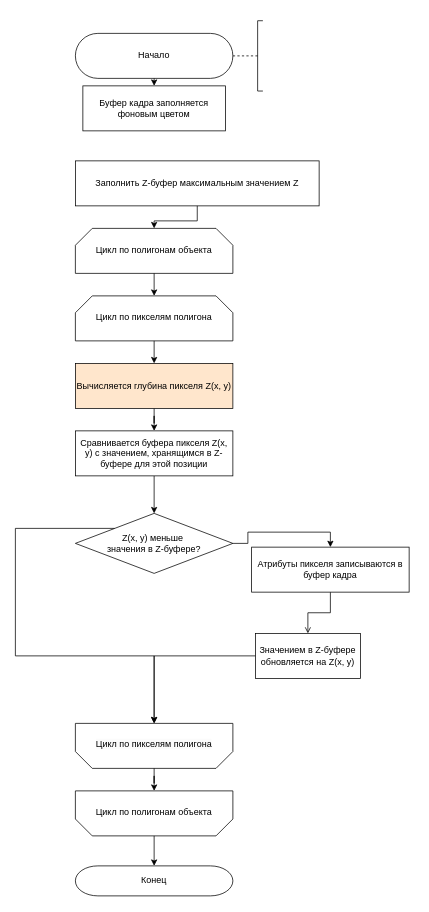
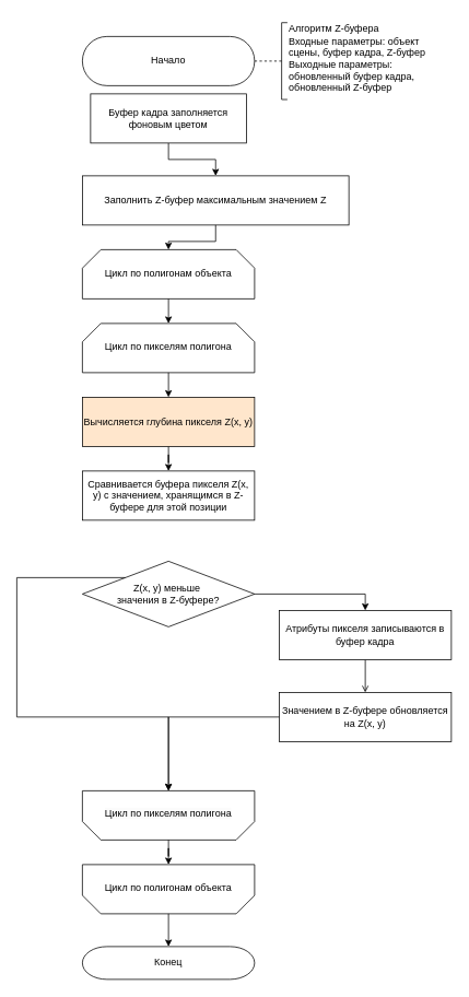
  <mxCell id="0" />
  <mxCell id="1" parent="0" />
+ <mxCell id="2" style="edgeStyle=orthogonalEdgeStyle;rounded=0;orthogonalLoop=1;jettySize=auto;html=1;entryX=0.5;entryY=0;entryDx=0;entryDy=0;" edge="1" parent="1" source="3" target="4"><mxGeometry relative="1" as="geometry" /></mxCell>
  <mxCell id="3" value="Буфер кадра заполняется фоновым цветом" style="rounded=0;whiteSpace=wrap;html=1;" vertex="1" parent="1"><mxGeometry x="110" y="114" width="190" height="60" as="geometry" /></mxCell>
  <mxCell id="4" value="Заполнить Z-буфер максимальным значением Z" style="rounded=0;whiteSpace=wrap;html=1;" vertex="1" parent="1"><mxGeometry x="100" y="214" width="325" height="60" as="geometry" /></mxCell>
  <mxCell id="5" value="" style="edgeStyle=orthogonalEdgeStyle;rounded=0;orthogonalLoop=1;jettySize=auto;html=1;" edge="1" parent="1" source="6" target="11"><mxGeometry relative="1" as="geometry" /></mxCell>
  <mxCell id="6" value="Вычисляется глубина пикселя Z(x, y)" style="rounded=0;whiteSpace=wrap;html=1;fillColor=#ffe6cc;" vertex="1" parent="1"><mxGeometry x="100" y="484" width="210" height="60" as="geometry" /></mxCell>
  <mxCell id="7" style="edgeStyle=orthogonalEdgeStyle;rounded=0;orthogonalLoop=1;jettySize=auto;html=1;entryX=0.5;entryY=0;entryDx=0;entryDy=0;" edge="1" parent="1" source="9" target="13"><mxGeometry relative="1" as="geometry" /></mxCell>
  <mxCell id="8" style="edgeStyle=orthogonalEdgeStyle;rounded=0;orthogonalLoop=1;jettySize=auto;html=1;entryX=0.5;entryY=0;entryDx=0;entryDy=0;entryPerimeter=0;" edge="1" parent="1" source="9" target="18"><mxGeometry relative="1" as="geometry"><mxPoint x="205" y="974" as="targetPoint" /><Array as="points"><mxPoint x="20" y="704" /><mxPoint x="20" y="874" /><mxPoint x="205" y="874" /></Array></mxGeometry></mxCell>
  <mxCell id="9" value="Z(x, y) меньше&amp;nbsp;&lt;div&gt;значения в Z-буфере?&lt;/div&gt;" style="rhombus;whiteSpace=wrap;html=1;" vertex="1" parent="1"><mxGeometry x="100" y="684" width="210" height="80" as="geometry" /></mxCell>
- <mxCell id="10" value="" style="edgeStyle=orthogonalEdgeStyle;rounded=0;orthogonalLoop=1;jettySize=auto;html=1;" edge="1" parent="1" source="11" target="9"><mxGeometry relative="1" as="geometry" /></mxCell>
  <mxCell id="11" value="Сравнивается буфера пикселя Z(x, y) с значением, хранящимся в Z-буфере для этой позиции" style="rounded=0;whiteSpace=wrap;html=1;" vertex="1" parent="1"><mxGeometry x="100" y="574" width="210" height="60" as="geometry" /></mxCell>
  <mxCell id="12" value="" style="edgeStyle=orthogonalEdgeStyle;rounded=0;orthogonalLoop=1;jettySize=auto;html=1;endArrow=open;" edge="1" parent="1" source="13" target="14"><mxGeometry relative="1" as="geometry" /></mxCell>
- <mxCell id="13" value="Атрибуты пикселя записываются в буфер кадра" style="rounded=0;whiteSpace=wrap;html=1;" vertex="1" parent="1"><mxGeometry x="335" y="729" width="210" height="60" as="geometry" /></mxCell>
- <mxCell id="14" value="Значением в Z-буфере обновляется на Z(x, y)" style="rounded=0;whiteSpace=wrap;html=1;" vertex="1" parent="1"><mxGeometry x="340" y="844" width="140" height="60" as="geometry" /></mxCell>
+ <mxCell id="13" value="Атрибуты пикселя записываются в буфер кадра" style="rounded=0;whiteSpace=wrap;html=1;" vertex="1" parent="1"><mxGeometry x="340" y="744" width="210" height="60" as="geometry" /></mxCell>
+ <mxCell id="14" value="Значением в Z-буфере обновляется на Z(x, y)" style="rounded=0;whiteSpace=wrap;html=1;" vertex="1" parent="1"><mxGeometry x="340" y="844" width="210" height="60" as="geometry" /></mxCell>
  <mxCell id="15" value="&lt;p style=&quot;line-height: 1&quot;&gt;&lt;font style=&quot;font-size: 12px;&quot; face=&quot;Helvetica&quot;&gt;Цикл по полигонам объекта&lt;/font&gt;&lt;/p&gt;" style="strokeWidth=1;html=1;shape=stencil(rVXBUoMwFPyaXJmQ1EOPivXoxYPnlD5LpiEvE7C1f2/gwQgCbU1lmIG3C7t5ZBOYzKpCOWCCW1UCk89MCIPonmCvbbgPREHoilN5ojLta1U5yGsCj8prtTVATFV7PMBJ7+pOQtsCvK4bVm4YfwzPNKfMcrQ2iGi01YgZ8EFMaRve5V8kxpMHsjl3NVUuOJRQgx+hP829EsDES7RTepvTW4TTuKPe95rT+9+d0jinTczX478mKknXN85VRGM8WUfbLXQns4AsRVRmW5Uf9h4/7W52kB/amBwN+lDStTVjQvLuuNykU83ymRA9XeIRBtM6uybmpXsFo+1QQdwv0W8N5/Gg7tFYRYzjvxWi+oj4mrnBCi4kIuCTULToQhJDBtHDlYjSZr2U/olAi9KvowW+AQ==);whiteSpace=wrap;fontSize=10;fontFamily=Times New Roman;spacingLeft=10;spacingRight=10;spacingBottom=4;aspect=fixed;" vertex="1" parent="1"><mxGeometry x="100" y="304" width="210" height="60" as="geometry" /></mxCell>
  <mxCell id="16" style="edgeStyle=orthogonalEdgeStyle;rounded=0;orthogonalLoop=1;jettySize=auto;html=1;exitX=0.5;exitY=1;exitDx=0;exitDy=0;exitPerimeter=0;entryX=0.5;entryY=0;entryDx=0;entryDy=0;" edge="1" parent="1" source="17" target="6"><mxGeometry relative="1" as="geometry" /></mxCell>
  <mxCell id="17" value="&lt;p style=&quot;line-height: 1&quot;&gt;&lt;font style=&quot;font-size: 12px;&quot; face=&quot;Helvetica&quot;&gt;Цикл по пикселям полигона&lt;/font&gt;&lt;/p&gt;" style="strokeWidth=1;html=1;shape=stencil(rVXBUoMwFPyaXJmQ1EOPivXoxYPnlD5LpiEvE7C1f2/gwQgCbU1lmIG3C7t5ZBOYzKpCOWCCW1UCk89MCIPonmCvbbgPREHoilN5ojLta1U5yGsCj8prtTVATFV7PMBJ7+pOQtsCvK4bVm4YfwzPNKfMcrQ2iGi01YgZ8EFMaRve5V8kxpMHsjl3NVUuOJRQgx+hP829EsDES7RTepvTW4TTuKPe95rT+9+d0jinTczX478mKknXN85VRGM8WUfbLXQns4AsRVRmW5Uf9h4/7W52kB/amBwN+lDStTVjQvLuuNykU83ymRA9XeIRBtM6uybmpXsFo+1QQdwv0W8N5/Gg7tFYRYzjvxWi+oj4mrnBCi4kIuCTULToQhJDBtHDlYjSZr2U/olAi9KvowW+AQ==);whiteSpace=wrap;fontSize=10;fontFamily=Times New Roman;spacingLeft=10;spacingRight=10;spacingBottom=4;aspect=fixed;" vertex="1" parent="1"><mxGeometry x="100" y="394" width="210" height="60" as="geometry" /></mxCell>
  <mxCell id="18" value="&lt;span style=&quot;color: rgb(0, 0, 0); font-family: Helvetica; font-size: 12px; font-style: normal; font-variant-ligatures: normal; font-variant-caps: normal; font-weight: 400; letter-spacing: normal; orphans: 2; text-align: center; text-indent: 0px; text-transform: none; widows: 2; word-spacing: 0px; -webkit-text-stroke-width: 0px; white-space: normal; background-color: rgb(251, 251, 251); text-decoration-thickness: initial; text-decoration-style: initial; text-decoration-color: initial; display: inline !important; float: none;&quot;&gt;Цикл по пикселям полигона&lt;/span&gt;" style="strokeWidth=1;html=1;shape=stencil(rVTBUoMwEP2aXJmQtDN6dBCPvXjwnNJVMk2zTMBW/96FBS0itEYZZmDfwnt52d0IndWlqUAo6c0BhL4XSjnEKvc7eiO4ZGwlOTxxmA6xqSsoGgaPJlizdcCZugm4h5PdNT2F9SUE27RZnQt5R9+0t84K9J5ILPp6lDnLE5mxnv6Vb0wmkzXLvPcxRxUpHKCBMEK/rG0YEOohWim9TukxQmnsaNC9pPT0e6U0TimP2T35rVDJzZU7uIkwJpPbaLkZdzojZK5FdbY1xf4l4CvNy0+LfLbOFegwUMjPTkwoLftr2WRl2vGZJIb0AY8w20BLzAOBs/6M4HOs/49CrSM41LiIq5h1/J0ixkjhsIaFehI+KWmHzvQRdRAGuNBgfNTO9e6EoEP52O+ADw==);whiteSpace=wrap;fontSize=10;fontFamily=Times New Roman;spacingLeft=10;spacingRight=10;spacingBottom=4;aspect=fixed;" vertex="1" parent="1"><mxGeometry x="100" y="964" width="210" height="60" as="geometry" /></mxCell>
  <mxCell id="19" style="edgeStyle=orthogonalEdgeStyle;rounded=0;orthogonalLoop=1;jettySize=auto;html=1;exitX=0.5;exitY=1;exitDx=0;exitDy=0;exitPerimeter=0;entryX=0.5;entryY=0;entryDx=0;entryDy=0;" edge="1" parent="1" source="20" target="21"><mxGeometry relative="1" as="geometry" /></mxCell>
  <mxCell id="20" value="&lt;span style=&quot;font-family: Helvetica; font-size: 12px;&quot;&gt;Цикл по полигонам объекта&lt;/span&gt;" style="strokeWidth=1;html=1;shape=stencil(rVTBUoMwEP2aXJmQtDN6dBCPvXjwnNJVMk2zTMBW/96FBS0itEYZZmDfwnt52d0IndWlqUAo6c0BhL4XSjnEKvc7eiO4ZGwlOTxxmA6xqSsoGgaPJlizdcCZugm4h5PdNT2F9SUE27RZnQt5R9+0t84K9J5ILPp6lDnLE5mxnv6Vb0wmkzXLvPcxRxUpHKCBMEK/rG0YEOohWim9TukxQmnsaNC9pPT0e6U0TimP2T35rVDJzZU7uIkwJpPbaLkZdzojZK5FdbY1xf4l4CvNy0+LfLbOFegwUMjPTkwoLftr2WRl2vGZJIb0AY8w20BLzAOBs/6M4HOs/49CrSM41LiIq5h1/J0ixkjhsIaFehI+KWmHzvQRdRAGuNBgfNTO9e6EoEP52O+ADw==);whiteSpace=wrap;fontSize=10;fontFamily=Times New Roman;spacingLeft=10;spacingRight=10;spacingBottom=4;aspect=fixed;" vertex="1" parent="1"><mxGeometry x="100" y="1054" width="210" height="60" as="geometry" /></mxCell>
  <mxCell id="21" value="&lt;p style=&quot;line-height: 1;&quot;&gt;&lt;font style=&quot;font-size: 12px;&quot; face=&quot;Helvetica&quot;&gt;Конец&lt;/font&gt;&lt;/p&gt;" style="shape=stencil(vZXxboMgEMafhj9dUNwDLG57j9NelRTBIKv27YegWdHq1s3OmJD7Dn/3nZyRsKytoEGSUAk1EvZKkiTHkku7WrHySkp92PkwnmJoGyyMF8+gOeQCfaY1Wp2w4wczIrisUHMzZNkboS92z3CzrFBSWghXsg0yV3kLAy7ts7T3sLH8JYgay6/RoB5NepUk7z/HPj0/Bhw/yG+Indzv7nc/cOg4ftTB7QaOf49lmVXWhptlORSnUqsPebhp5siFKJRQ2oZ+dbVIwuh4bTfTwPDhLRJTulZn/OpydizpJntCgC5WCWOkZ1l9CWMBusTIgqKjgDJ4m22H2CzlPoKet5FWBoaXGlTbtiu4vOo4vm34jo7nhPQPPdN/6fmuU3bTuxgip65Mrp1ZpfGbkfa/hY2qqxtc6UUFp/o/mBM+AQ==);whiteSpace=wrap;html=1;aspect=fixed;fontFamily=Times New Roman;fontSize=10;spacingBottom=4;" vertex="1" parent="1"><mxGeometry x="100" y="1154" width="210" height="40" as="geometry" /></mxCell>
- <mxCell id="22" style="edgeStyle=orthogonalEdgeStyle;rounded=0;orthogonalLoop=1;jettySize=auto;html=1;exitX=0.5;exitY=1;exitDx=0;exitDy=0;entryX=0.5;entryY=0;entryDx=0;entryDy=0;" edge="1" parent="1" source="23" target="3"><mxGeometry relative="1" as="geometry" /></mxCell>
  <mxCell id="23" value="&lt;p style=&quot;line-height: 1;&quot;&gt;&lt;font style=&quot;font-size: 12px;&quot; face=&quot;Helvetica&quot;&gt;Начало&lt;/font&gt;&lt;/p&gt;" style="shape=stencil(vZXxboMgEMafhj9dUNwDLG57j9NelRTBIKv27YegWdHq1s3OmJD7Dn/3nZyRsKytoEGSUAk1EvZKkiTHkku7WrHySkp92PkwnmJoGyyMF8+gOeQCfaY1Wp2w4wczIrisUHMzZNkboS92z3CzrFBSWghXsg0yV3kLAy7ts7T3sLH8JYgay6/RoB5NepUk7z/HPj0/Bhw/yG+Indzv7nc/cOg4ftTB7QaOf49lmVXWhptlORSnUqsPebhp5siFKJRQ2oZ+dbVIwuh4bTfTwPDhLRJTulZn/OpydizpJntCgC5WCWOkZ1l9CWMBusTIgqKjgDJ4m22H2CzlPoKet5FWBoaXGlTbtiu4vOo4vm34jo7nhPQPPdN/6fmuU3bTuxgip65Mrp1ZpfGbkfa/hY2qqxtc6UUFp/o/mBM+AQ==);whiteSpace=wrap;html=1;aspect=fixed;fontFamily=Times New Roman;fontSize=10;spacingBottom=4;" vertex="1" parent="1"><mxGeometry x="100" y="44" width="210" height="60" as="geometry" /></mxCell>
  <mxCell id="24" style="edgeStyle=orthogonalEdgeStyle;rounded=0;orthogonalLoop=1;jettySize=auto;html=1;exitX=0.5;exitY=1;exitDx=0;exitDy=0;exitPerimeter=0;entryX=0.5;entryY=0;entryDx=0;entryDy=0;entryPerimeter=0;" edge="1" parent="1" source="15" target="17"><mxGeometry relative="1" as="geometry" /></mxCell>
  <mxCell id="25" style="edgeStyle=orthogonalEdgeStyle;rounded=0;orthogonalLoop=1;jettySize=auto;html=1;entryX=0.5;entryY=0;entryDx=0;entryDy=0;entryPerimeter=0;" edge="1" parent="1" source="14" target="18"><mxGeometry relative="1" as="geometry" /></mxCell>
  <mxCell id="26" style="edgeStyle=orthogonalEdgeStyle;rounded=0;orthogonalLoop=1;jettySize=auto;html=1;entryX=0.5;entryY=0;entryDx=0;entryDy=0;entryPerimeter=0;" edge="1" parent="1" source="18" target="20"><mxGeometry relative="1" as="geometry" /></mxCell>
  <mxCell id="27" value="&lt;p style=&quot;line-height: 100%; font-size: 10px;&quot;&gt;&lt;br style=&quot;font-size: 10px;&quot;&gt;&lt;/p&gt;" style="strokeWidth=1;html=1;shape=stencil(rZXNcoMgFIWfhm2HiH2ADk2X3XTRNdHbyiSAAzRp377I1YnUnxjtTBbcc835uAdGCeOuEjWQjGqhgLBnkmWFUQq0D6sgV6jlFMtLWgpXQ+FROwsrxeEE2HHemiNcZOlbB6krsDK6sj2hT+GZ5sd4YbQOJtJol3R6/WAmZLMj+o1m9OERMT9tjVUdCAo82ES9TvaKAsleVpN2y0hvK0jpRB33Fun9ftJuHWm/mbTwlDaDlh7SBIjxoExdS8YPojh+WvOly9Ht1aK58oNG11bmDNd953QsofHJO4eT1D0Hxv7ZIV9h8WeMeYsY7yClqE5Ey/iHsTCTOb5tZoh3HUo6zLJIS+EqKMO6XfTv4YbDmIePJ3kzlPi3QaJRxa9BFH4B);align=left;labelPosition=right;pointerEvents=1;gradientColor=#ffffff;spacing=0;fontSize=10;shadow=0;spacingBottom=1;fontFamily=Times New Roman;" vertex="1" parent="1"><mxGeometry x="310" y="27.13" width="40" height="93.75" as="geometry" /></mxCell>
+ <mxCell id="28" value="Алгоритм Z-буфера&lt;br&gt;Входные параметры: объект сцены, буфер кадра, Z-буфер&amp;nbsp;&lt;div&gt;Выходные параметры: обновленный буфер кадра, обновленный Z-буфер&amp;nbsp;&lt;br&gt;&lt;/div&gt;" style="text;html=1;align=left;verticalAlign=middle;whiteSpace=wrap;rounded=0;" vertex="1" parent="1"><mxGeometry x="350" y="20.88" width="180" height="100" as="geometry" /></mxCell>
  <mxCell id="29" style="edgeStyle=orthogonalEdgeStyle;rounded=0;orthogonalLoop=1;jettySize=auto;html=1;entryX=0.5;entryY=0;entryDx=0;entryDy=0;entryPerimeter=0;" edge="1" parent="1" source="4" target="15"><mxGeometry relative="1" as="geometry" /></mxCell>
